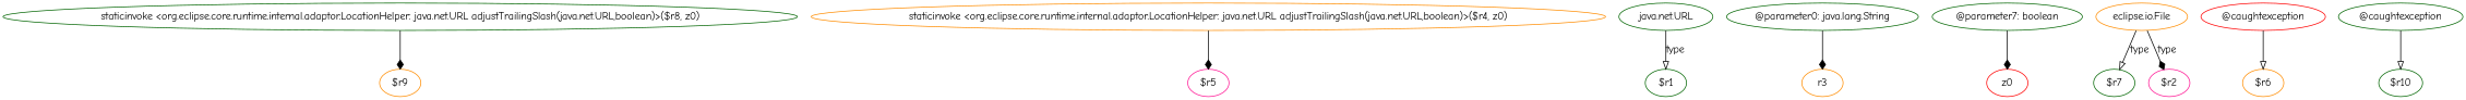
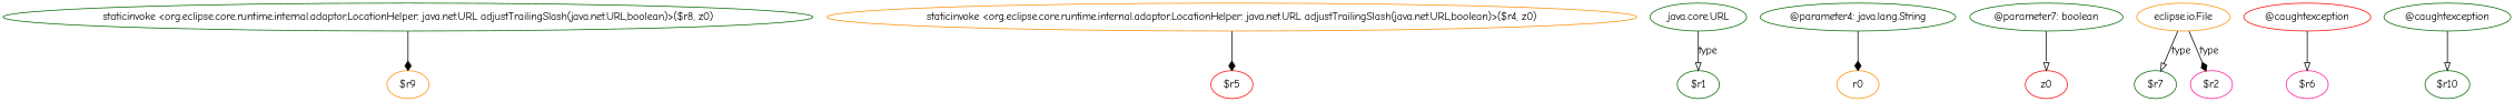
  digraph {
    fontname="Comic Neue"
    node [color=darkgreen fontname="Comic Neue"]
    edge [arrowhead=diamond fontname="Comic Neue"]
    n1 [label="staticinvoke <org.eclipse.core.runtime.internal.adaptor.LocationHelper: java.net.URL adjustTrailingSlash(java.net.URL,boolean)>($r8, z0)"]
    n2 [color=darkorange label="$r9"]
    n3 [color=darkorange label="staticinvoke <org.eclipse.core.runtime.internal.adaptor.LocationHelper: java.net.URL adjustTrailingSlash(java.net.URL,boolean)>($r4, z0)"]
-   n4 [color=deeppink label="$r5"]
-   n5 [label="java.net.URL"]
+   n4 [color=red label="$r5"]
+   n5 [label="java.core.URL"]
    n6 [label="$r1"]
-   n7 [label="@parameter0: java.lang.String"]
-   n8 [color=darkorange label=r3]
+   n7 [label="@parameter4: java.lang.String"]
+   n8 [color=darkorange label=r0]
    n9 [label="@parameter7: boolean"]
    n10 [color=red label=z0]
    n11 [color=darkorange label="eclipse.io.File"]
    n12 [label="$r7"]
    n13 [color=deeppink label="$r2"]
    n14 [color=red label="@caughtexception"]
-   n15 [color=darkorange label="$r6"]
+   n15 [color=deeppink label="$r6"]
    n16 [label="@caughtexception"]
    n17 [label="$r10"]
    n1 -> n2
    n3 -> n4
    n5 -> n6 [arrowhead=onormal label=type]
    n7 -> n8
-   n9 -> n10
+   n9 -> n10 [arrowhead=onormal]
    n11 -> n12 [arrowhead=onormal label=type]
    n11 -> n13 [label=type]
    n14 -> n15 [arrowhead=onormal]
    n16 -> n17 [arrowhead=onormal]
  }
